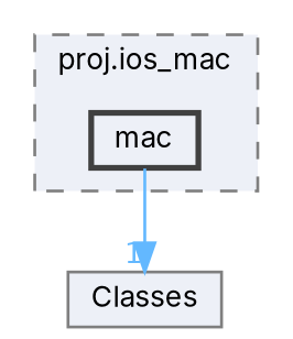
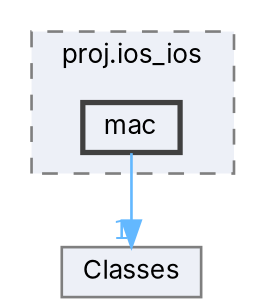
  digraph {
    compound=true
    fontname=Inter
    node [fillcolor="#edf0f7" fontname=Inter fontsize=10 shape=box]
    n1 [color=grey25 height=0.2 label=mac style="filled,bold" width=0.4]
    n2 [color=grey50 height=0.2 label=Classes style=filled width=0.4]
    subgraph cluster_1 {
      bgcolor="#edf0f7"
      fontsize=10
-     label="proj.ios_mac"
+     label="proj.ios_ios"
      pencolor=grey50
      style="filled,dashed"
      n1
    }
    n1 -> n2 [color=steelblue1 fontcolor=steelblue1 fontname=Inter fontsize=10 headlabel=1 labeldistance=1.5 labelfontname=Helvetica labelfontsize=10]
  }
